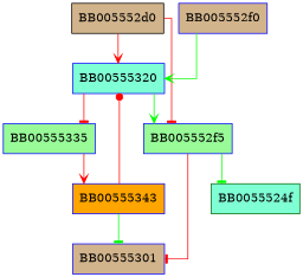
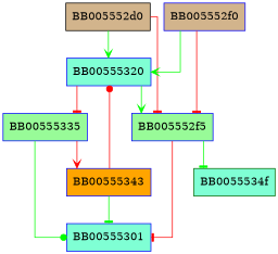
  digraph {
    splines=ortho
    node [color=blue fillcolor=aquamarine shape=box style=filled]
    edge [arrowhead=tee color=green]
    BB005552d0 [color=black fillcolor=tan]
    BB00555320
    BB005552f5 [fillcolor=palegreen]
    BB00555335 [fillcolor=palegreen]
    BB005552f0 [fillcolor=tan]
-   BB0055534f [color=darkgreen label=BB0055524f]
-   BB00555301 [fillcolor=tan]
+   BB0055534f [color=darkgreen]
+   BB00555301
    BB00555343 [fillcolor=orange]
-   BB005552d0 -> BB00555320 [arrowhead=vee color=red]
+   BB005552d0 -> BB00555320 [arrowhead=vee]
    BB005552d0 -> BB005552f5 [color=red]
    BB00555320 -> BB005552f5 [arrowhead=vee]
    BB00555320 -> BB00555335 [color=red]
    BB005552f5 -> BB0055534f
    BB005552f5 -> BB00555301 [color=red]
+   BB00555335 -> BB00555301 [arrowhead=dot]
    BB00555335 -> BB00555343 [arrowhead=vee color=red]
    BB005552f0 -> BB00555320 [arrowhead=vee]
+   BB005552f0 -> BB005552f5 [color=red]
    BB00555343 -> BB00555320 [arrowhead=dot color=red]
    BB00555343 -> BB00555301
  }
